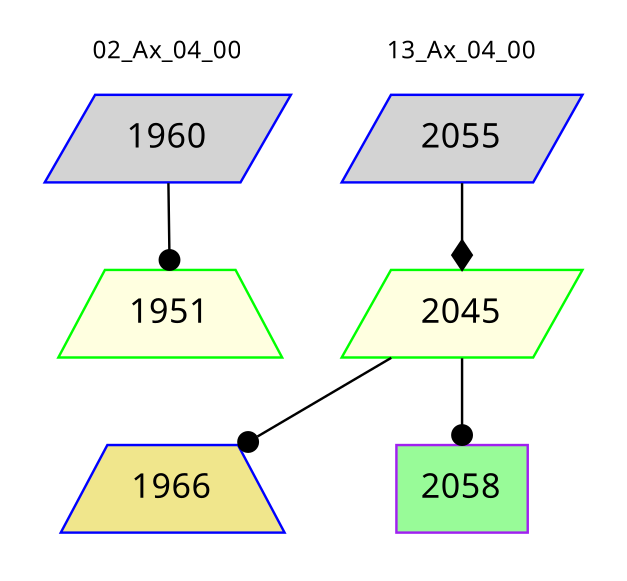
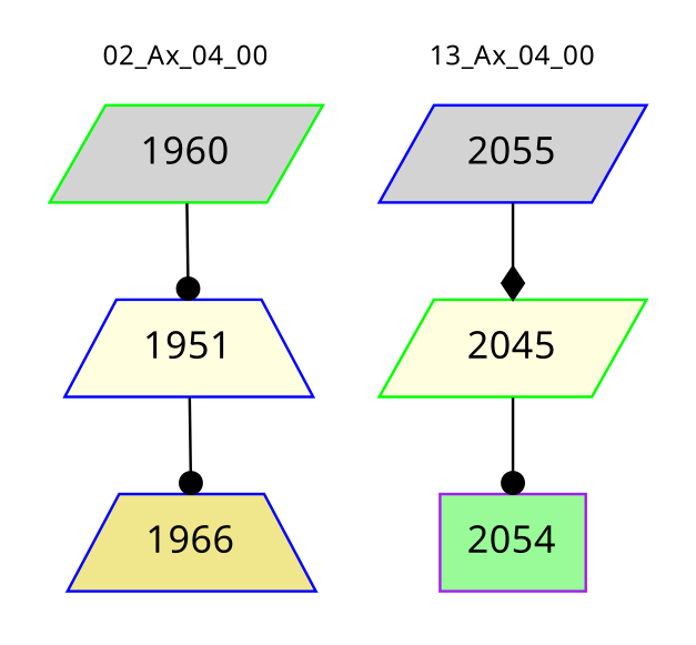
  digraph {
    fontname="Noto Sans"
    node [color=blue fillcolor=lightgrey fontname="Noto Sans" shape=parallelogram style=filled]
    edge [arrowhead=dot color=black fontname="Noto Sans"]
-   n1 [label=1960]
-   n2 [color=green fillcolor=lightyellow label=1951 shape=trapezium]
+   n1 [color=green label=1960]
+   n2 [fillcolor=lightyellow label=1951 shape=trapezium]
    n3 [fillcolor=khaki label=1966 shape=trapezium]
    n4 [label=2055]
    n5 [color=green fillcolor=lightyellow label=2045]
-   n6 [color=purple fillcolor=palegreen label=2058 shape=box]
+   n6 [color=purple fillcolor=palegreen label=2054 shape=box]
    subgraph cluster_1 {
      color=white
      fontsize=10
      label="02_Ax_04_00"
      n1
      n2
      n3
    }
    subgraph cluster_2 {
      color=white
      fontsize=10
      label="13_Ax_04_00"
      n4
      n5
      n6
    }
    n1 -> n2
-   n5 -> n3
+   n2 -> n3
    n4 -> n5 [arrowhead=diamond]
    n5 -> n6
  }
